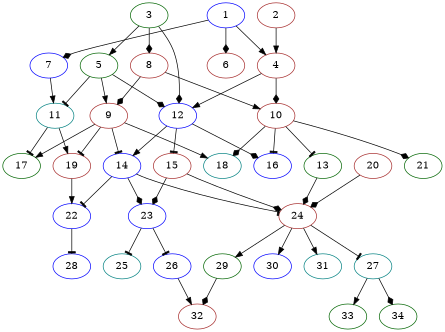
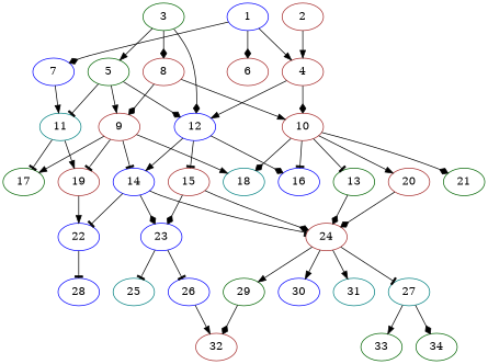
  digraph {
    node [alpha=0.19 color=brown]
    edge [arrowhead=normal]
    1 [alpha=0.01 color=blue expect_size=213654187502650176]
    4 [expect_size=96677016068975230976]
    6 [alpha=0.15 expect_size=235859552416296861696]
    7 [alpha=0.14 color=blue expect_size=1980840011570119424]
    10 [alpha=0.06 expect_size=1296110130999328768000]
    12 [alpha=0.13 color=blue expect_size=150935943041580531712]
    11 [color=teal expect_size=915245085323880824832]
    18 [alpha=0.06 color=teal expect_size=414312464898142336]
    13 [alpha=0.03 color=darkgreen expect_size=11548639639383584]
    16 [alpha=0.07 color=blue expect_size=7873422130545269]
    20 [alpha=0.17 expect_size=22257412367630467072]
    21 [alpha=0.03 color=darkgreen expect_size=105891883240581496832]
    14 [alpha=0.14 color=blue expect_size=31201417786119972]
    15 [alpha=0.05 expect_size=427166349836560832]
    17 [alpha=0.17 color=darkgreen expect_size=13297976206163968000]
    19 [alpha=0.18 expect_size=26027551195626132]
    2 [alpha=0.06 expect_size=753053414367803998208]
    3 [alpha=0.09 color=darkgreen expect_size=14557453585446542]
    5 [alpha=0.05 color=darkgreen expect_size=324949966743123392]
    8 [alpha=0.02 expect_size=1882040502625188708352]
    9 [alpha=0.15 expect_size=40250605493719440]
    24 [alpha=0.04 expect_size=29529007524438605824]
    22 [alpha=0.05 color=blue expect_size=2839313870746808320]
    23 [alpha=0.20 color=blue expect_size=13112804448871506]
    27 [alpha=0.02 color=teal expect_size=32155863890271792]
    29 [alpha=0.02 color=darkgreen expect_size=36022007106701604]
    30 [alpha=0.14 color=blue expect_size=2663297500326779392]
    31 [alpha=0.02 color=teal expect_size=2738043347645723136]
    28 [alpha=0.16 color=blue expect_size=20152652103449936]
    25 [color=teal expect_size=7045462770651361]
    26 [alpha=0.06 color=blue expect_size=10224895270721176]
    33 [alpha=0.05 color=darkgreen expect_size=561228389841515839488]
    34 [alpha=0.10 color=darkgreen expect_size=4245741016246719]
    32 [expect_size=649244010198773792768]
    1 -> 4
    1 -> 6 [arrowhead=diamond]
    1 -> 7 [arrowhead=diamond]
    4 -> 10 [arrowhead=diamond]
    4 -> 12
    7 -> 11
    10 -> 18 [arrowhead=diamond]
    10 -> 13 [arrowhead=tee]
    10 -> 16 [arrowhead=tee]
+   10 -> 20
    10 -> 21 [arrowhead=diamond]
    12 -> 16 [arrowhead=diamond]
    12 -> 14
    12 -> 15 [arrowhead=tee]
    11 -> 17 [arrowhead=tee]
    11 -> 19
    13 -> 24 [arrowhead=diamond]
    20 -> 24 [arrowhead=diamond]
    14 -> 24 [arrowhead=tee]
    14 -> 22 [arrowhead=tee]
    14 -> 23 [arrowhead=diamond]
    15 -> 24 [arrowhead=diamond]
    15 -> 23 [arrowhead=diamond]
    19 -> 22
    2 -> 4
    3 -> 12 [arrowhead=diamond]
    3 -> 5
    3 -> 8 [arrowhead=diamond]
    5 -> 12 [arrowhead=diamond]
    5 -> 11 [arrowhead=tee]
    5 -> 9
    8 -> 10
    8 -> 9 [arrowhead=diamond]
    9 -> 18
    9 -> 14 [arrowhead=tee]
    9 -> 17
    9 -> 19 [arrowhead=tee]
    24 -> 27 [arrowhead=tee]
    24 -> 29
    24 -> 30
    24 -> 31
    22 -> 28 [arrowhead=tee]
    23 -> 25 [arrowhead=tee]
    23 -> 26 [arrowhead=tee]
    27 -> 33
    27 -> 34 [arrowhead=diamond]
    29 -> 32 [arrowhead=diamond]
    26 -> 32
  }
